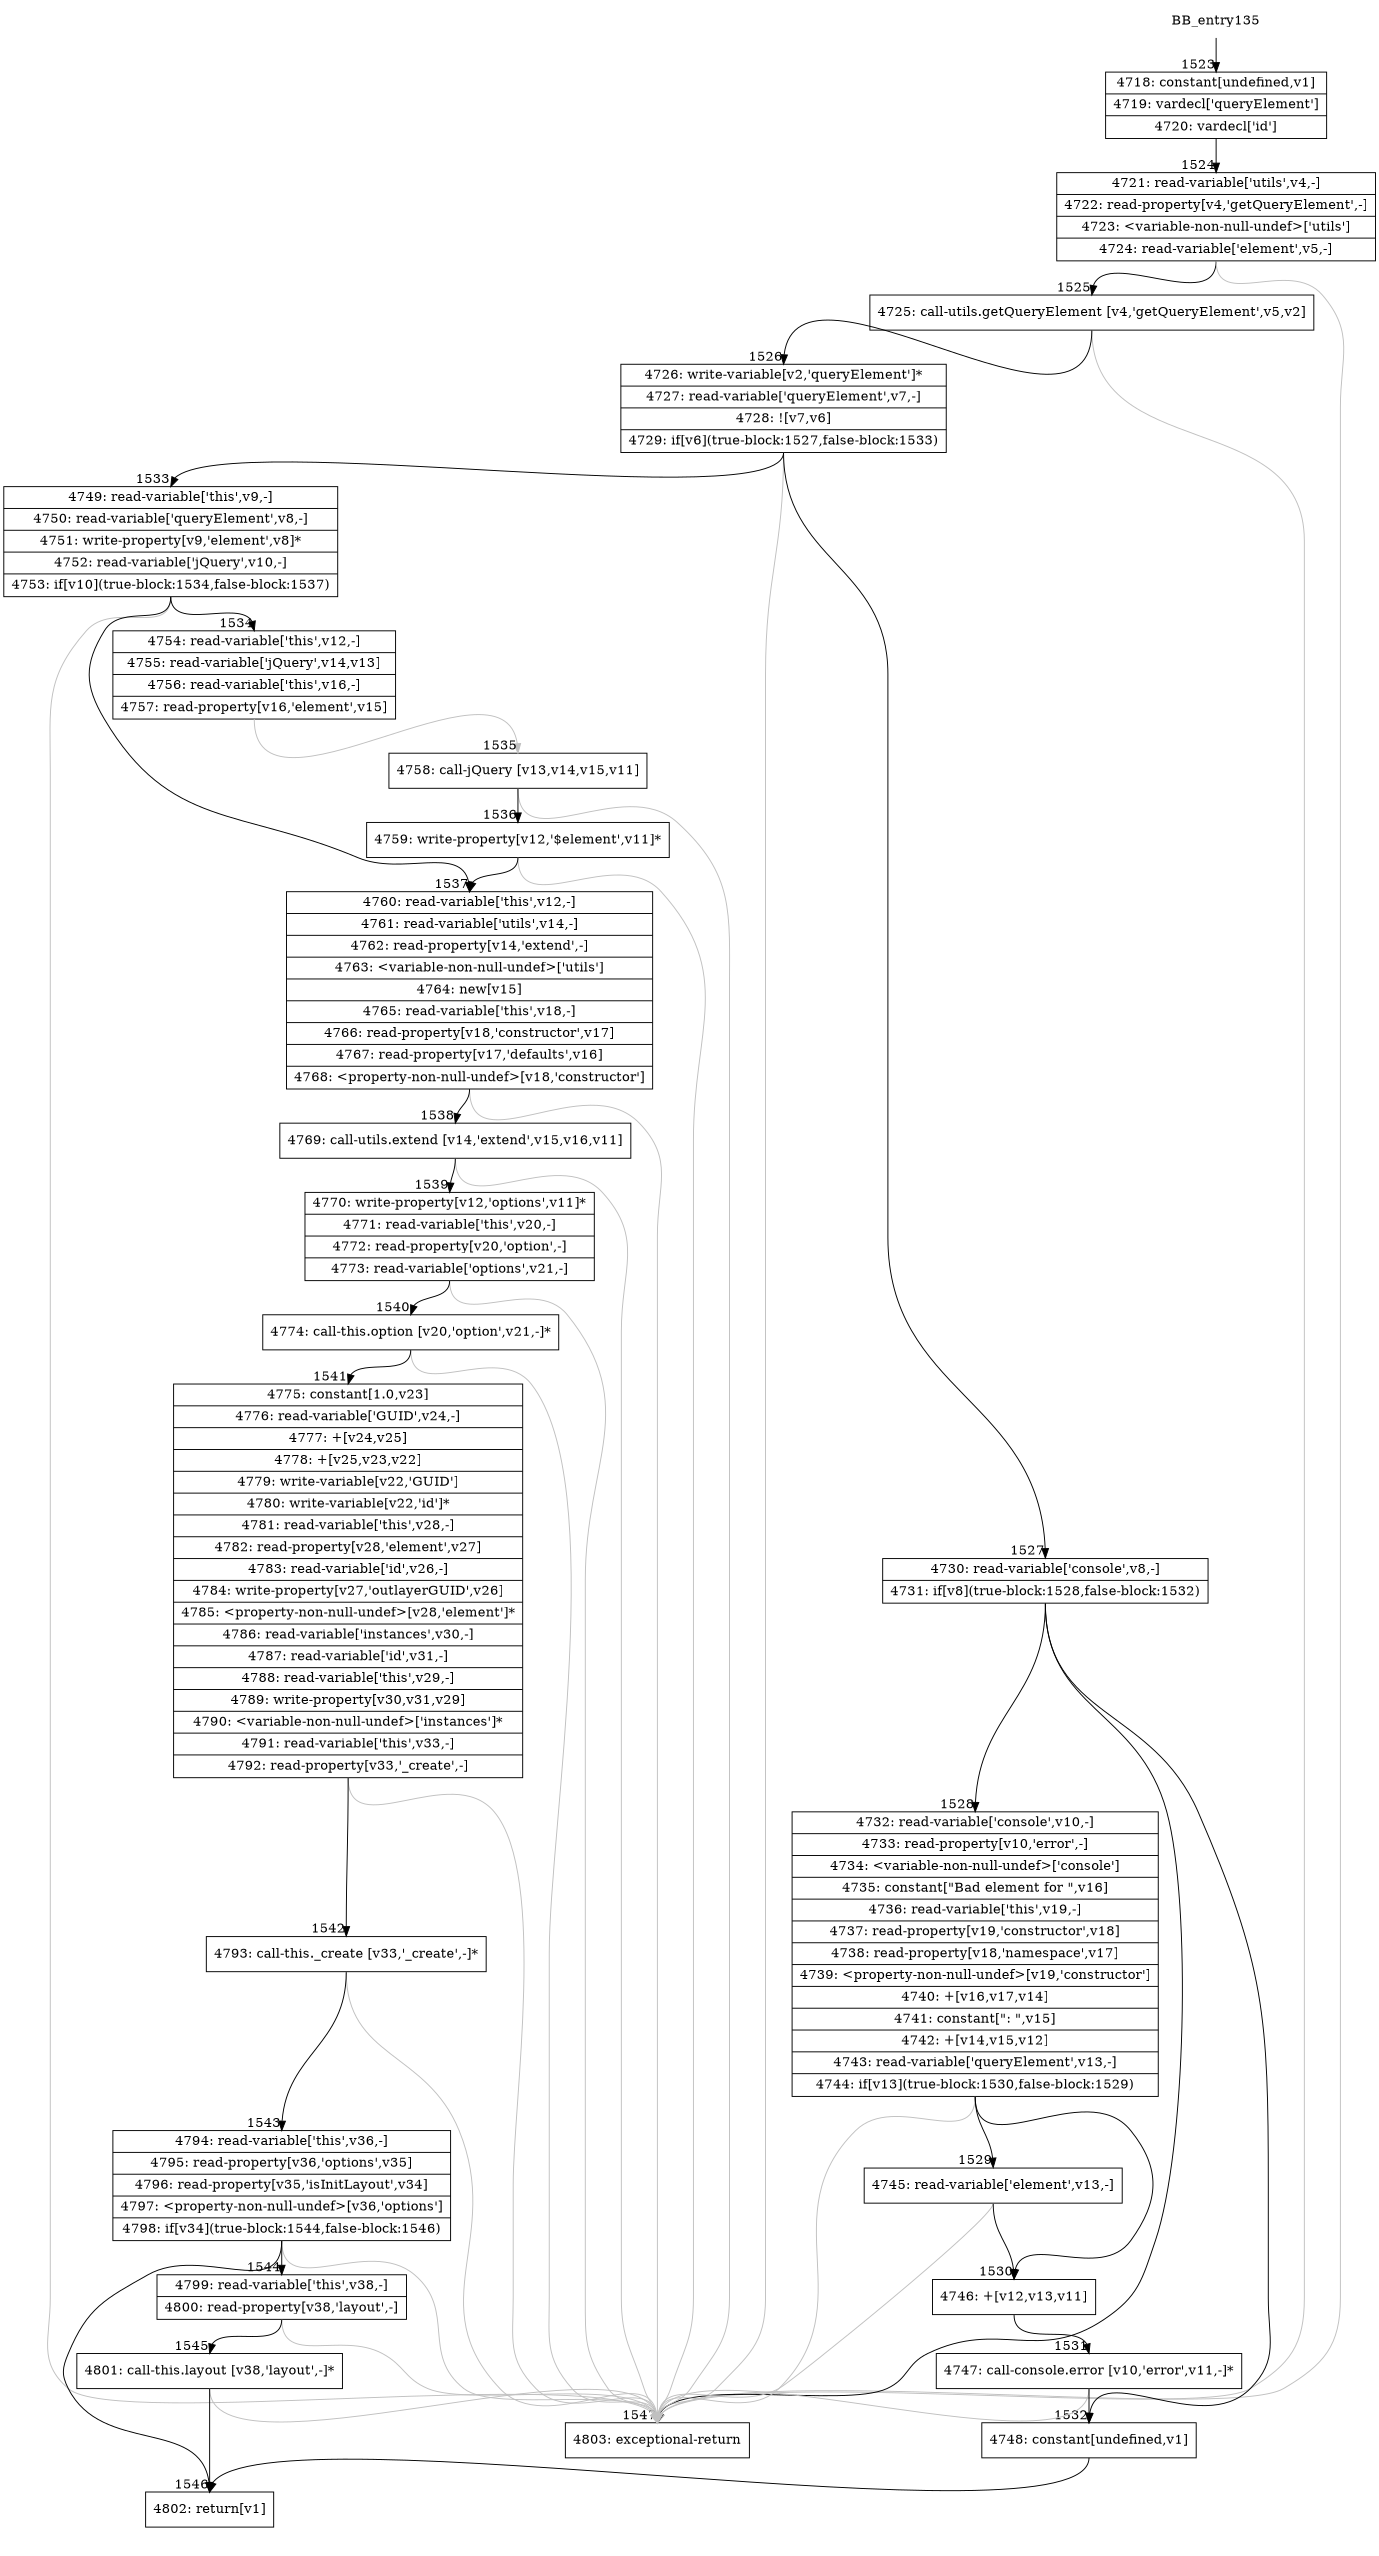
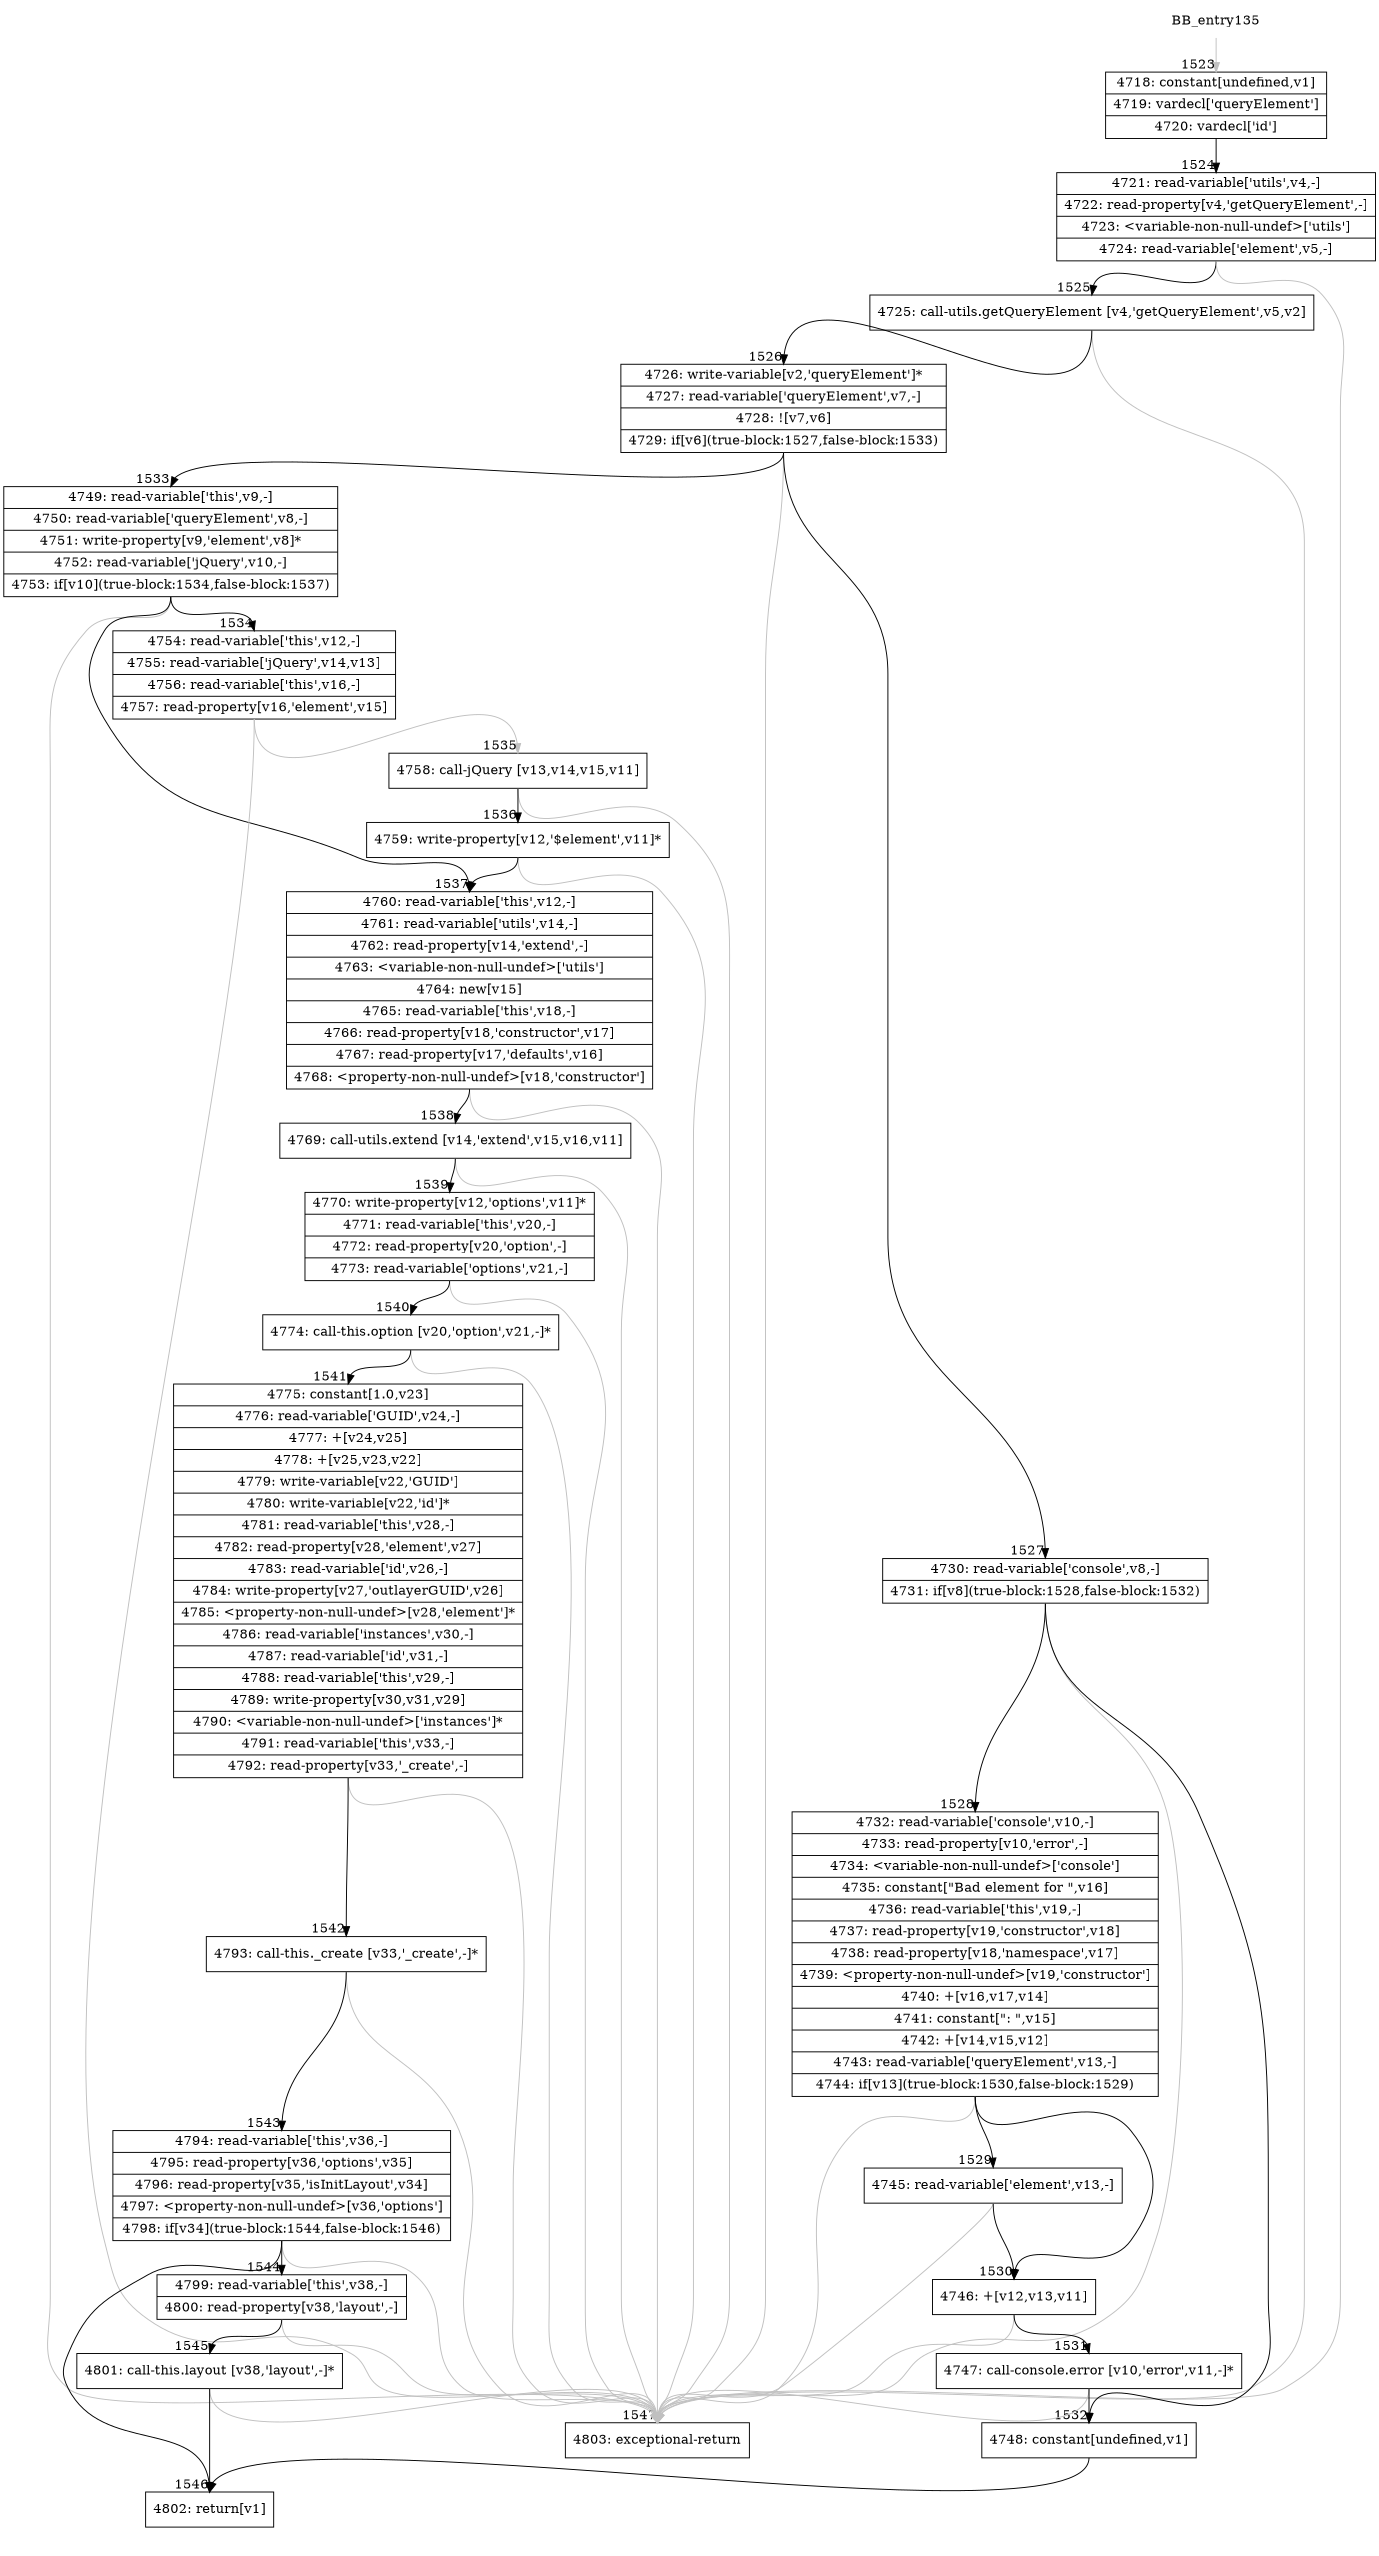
  digraph {
    rankdir=TD
    node [shape=record]
    edge [headport=n tailport=s]
    n1 [label=BB_entry135 shape=none]
    n2 [label="{4718: constant[undefined,v1]|4719: vardecl['queryElement']|4720: vardecl['id']}"]
    n3 [label="{4721: read-variable['utils',v4,-]|4722: read-property[v4,'getQueryElement',-]|4723: \<variable-non-null-undef\>['utils']|4724: read-variable['element',v5,-]}"]
    n4 [label="{4725: call-utils.getQueryElement [v4,'getQueryElement',v5,v2]}"]
    n5 [label="{4803: exceptional-return}"]
    n6 [label="{4726: write-variable[v2,'queryElement']*|4727: read-variable['queryElement',v7,-]|4728: ![v7,v6]|4729: if[v6](true-block:1527,false-block:1533)}"]
    n7 [label="{4730: read-variable['console',v8,-]|4731: if[v8](true-block:1528,false-block:1532)}"]
    n8 [label="{4749: read-variable['this',v9,-]|4750: read-variable['queryElement',v8,-]|4751: write-property[v9,'element',v8]*|4752: read-variable['jQuery',v10,-]|4753: if[v10](true-block:1534,false-block:1537)}"]
    n9 [label="{4732: read-variable['console',v10,-]|4733: read-property[v10,'error',-]|4734: \<variable-non-null-undef\>['console']|4735: constant[\"Bad element for \",v16]|4736: read-variable['this',v19,-]|4737: read-property[v19,'constructor',v18]|4738: read-property[v18,'namespace',v17]|4739: \<property-non-null-undef\>[v19,'constructor']|4740: +[v16,v17,v14]|4741: constant[\": \",v15]|4742: +[v14,v15,v12]|4743: read-variable['queryElement',v13,-]|4744: if[v13](true-block:1530,false-block:1529)}"]
    n10 [label="{4748: constant[undefined,v1]}"]
    n11 [label="{4754: read-variable['this',v12,-]|4755: read-variable['jQuery',v14,v13]|4756: read-variable['this',v16,-]|4757: read-property[v16,'element',v15]}"]
    n12 [label="{4760: read-variable['this',v12,-]|4761: read-variable['utils',v14,-]|4762: read-property[v14,'extend',-]|4763: \<variable-non-null-undef\>['utils']|4764: new[v15]|4765: read-variable['this',v18,-]|4766: read-property[v18,'constructor',v17]|4767: read-property[v17,'defaults',v16]|4768: \<property-non-null-undef\>[v18,'constructor']}"]
    n13 [label="{4746: +[v12,v13,v11]}"]
    n14 [label="{4745: read-variable['element',v13,-]}"]
    n15 [label="{4802: return[v1]}"]
    n16 [label="{4758: call-jQuery [v13,v14,v15,v11]}"]
    n17 [label="{4769: call-utils.extend [v14,'extend',v15,v16,v11]}"]
    n18 [label="{4747: call-console.error [v10,'error',v11,-]*}"]
    n19 [label="{4759: write-property[v12,'$element',v11]*}"]
    n20 [label="{4770: write-property[v12,'options',v11]*|4771: read-variable['this',v20,-]|4772: read-property[v20,'option',-]|4773: read-variable['options',v21,-]}"]
    n21 [label="{4774: call-this.option [v20,'option',v21,-]*}"]
    n22 [label="{4775: constant[1.0,v23]|4776: read-variable['GUID',v24,-]|4777: +[v24,v25]|4778: +[v25,v23,v22]|4779: write-variable[v22,'GUID']|4780: write-variable[v22,'id']*|4781: read-variable['this',v28,-]|4782: read-property[v28,'element',v27]|4783: read-variable['id',v26,-]|4784: write-property[v27,'outlayerGUID',v26]|4785: \<property-non-null-undef\>[v28,'element']*|4786: read-variable['instances',v30,-]|4787: read-variable['id',v31,-]|4788: read-variable['this',v29,-]|4789: write-property[v30,v31,v29]|4790: \<variable-non-null-undef\>['instances']*|4791: read-variable['this',v33,-]|4792: read-property[v33,'_create',-]}"]
    n23 [label="{4793: call-this._create [v33,'_create',-]*}"]
    n24 [label="{4794: read-variable['this',v36,-]|4795: read-property[v36,'options',v35]|4796: read-property[v35,'isInitLayout',v34]|4797: \<property-non-null-undef\>[v36,'options']|4798: if[v34](true-block:1544,false-block:1546)}"]
    n25 [label="{4799: read-variable['this',v38,-]|4800: read-property[v38,'layout',-]}"]
    n26 [label="{4801: call-this.layout [v38,'layout',-]*}"]
-   n1 -> n2 [headlabel="    1523"]
+   n1 -> n2 [headlabel="    1523" color=gray]
    n2 -> n3 [headlabel="      1524"]
    n3 -> n4 [headlabel="      1525"]
    n3 -> n5 [color=gray headlabel="      1547"]
    n4 -> n5 [color=gray]
    n4 -> n6 [headlabel="      1526"]
    n6 -> n5 [color=gray]
    n6 -> n7 [headlabel="      1527"]
    n6 -> n8 [headlabel="      1533"]
-   n7 -> n5 [color=black]
+   n7 -> n5 [color=gray]
    n7 -> n9 [headlabel="      1528"]
    n7 -> n10 [headlabel="      1532"]
    n8 -> n5 [color=gray]
    n8 -> n11 [headlabel="      1534"]
    n8 -> n12 [headlabel="      1537"]
    n9 -> n5 [color=gray]
    n9 -> n13 [headlabel="      1530"]
    n9 -> n14 [headlabel="      1529"]
    n10 -> n15 [headlabel="      1546"]
+   n11 -> n5 [color=gray]
    n11 -> n16 [color=gray headlabel="      1535"]
    n12 -> n5 [color=gray]
    n12 -> n17 [headlabel="      1538"]
+   n13 -> n5 [color=gray]
    n13 -> n18 [headlabel="      1531"]
    n14 -> n5 [color=gray]
    n14 -> n13
    n16 -> n5 [color=gray]
    n16 -> n19 [headlabel="      1536"]
    n17 -> n5 [color=gray]
    n17 -> n20 [headlabel="      1539"]
    n18 -> n5 [color=gray]
    n18 -> n10
    n19 -> n5 [color=gray]
    n19 -> n12
    n20 -> n5 [color=gray]
    n20 -> n21 [headlabel="      1540"]
    n21 -> n5 [color=gray]
    n21 -> n22 [headlabel="      1541"]
    n22 -> n5 [color=gray]
    n22 -> n23 [headlabel="      1542"]
    n23 -> n5 [color=gray]
    n23 -> n24 [headlabel="      1543"]
    n24 -> n5 [color=gray]
    n24 -> n15
    n24 -> n25 [headlabel="      1544"]
    n25 -> n5 [color=gray]
    n25 -> n26 [headlabel="      1545"]
    n26 -> n5 [color=gray]
    n26 -> n15
  }
